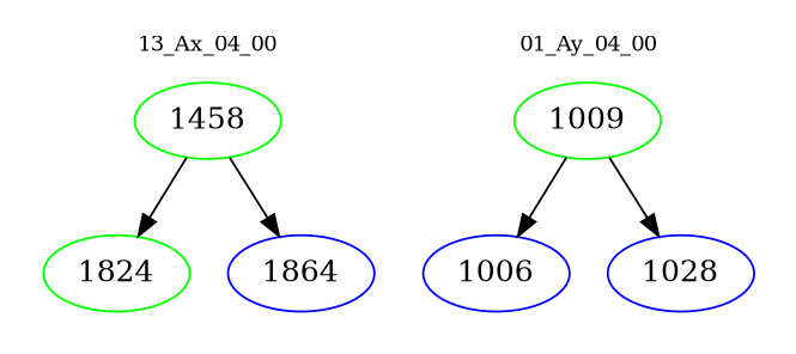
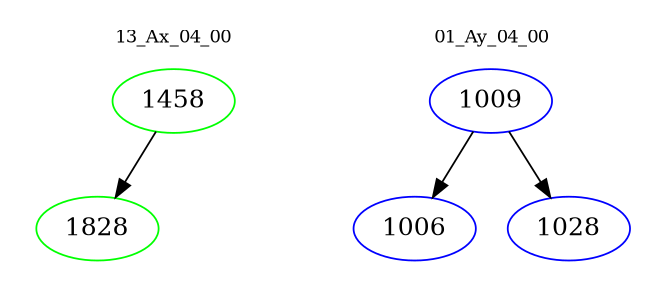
  digraph {
    node [color=green]
    edge [color=black]
    n1 [label=1458]
-   n2 [label=1824]
-   n3 [color=blue label=1864]
-   n4 [label=1009]
+   n2 [label=1828]
+   n4 [color=blue label=1009]
    n5 [color=blue label=1006]
    n6 [color=blue label=1028]
    subgraph cluster_1 {
      color=white
      fontsize=10
      label="13_Ax_04_00"
      n1
      n2
-     n3
    }
    subgraph cluster_2 {
      color=white
      fontsize=10
      label="01_Ay_04_00"
      n4
      n5
      n6
    }
    n1 -> n2
-   n1 -> n3
    n4 -> n5
    n4 -> n6
  }
